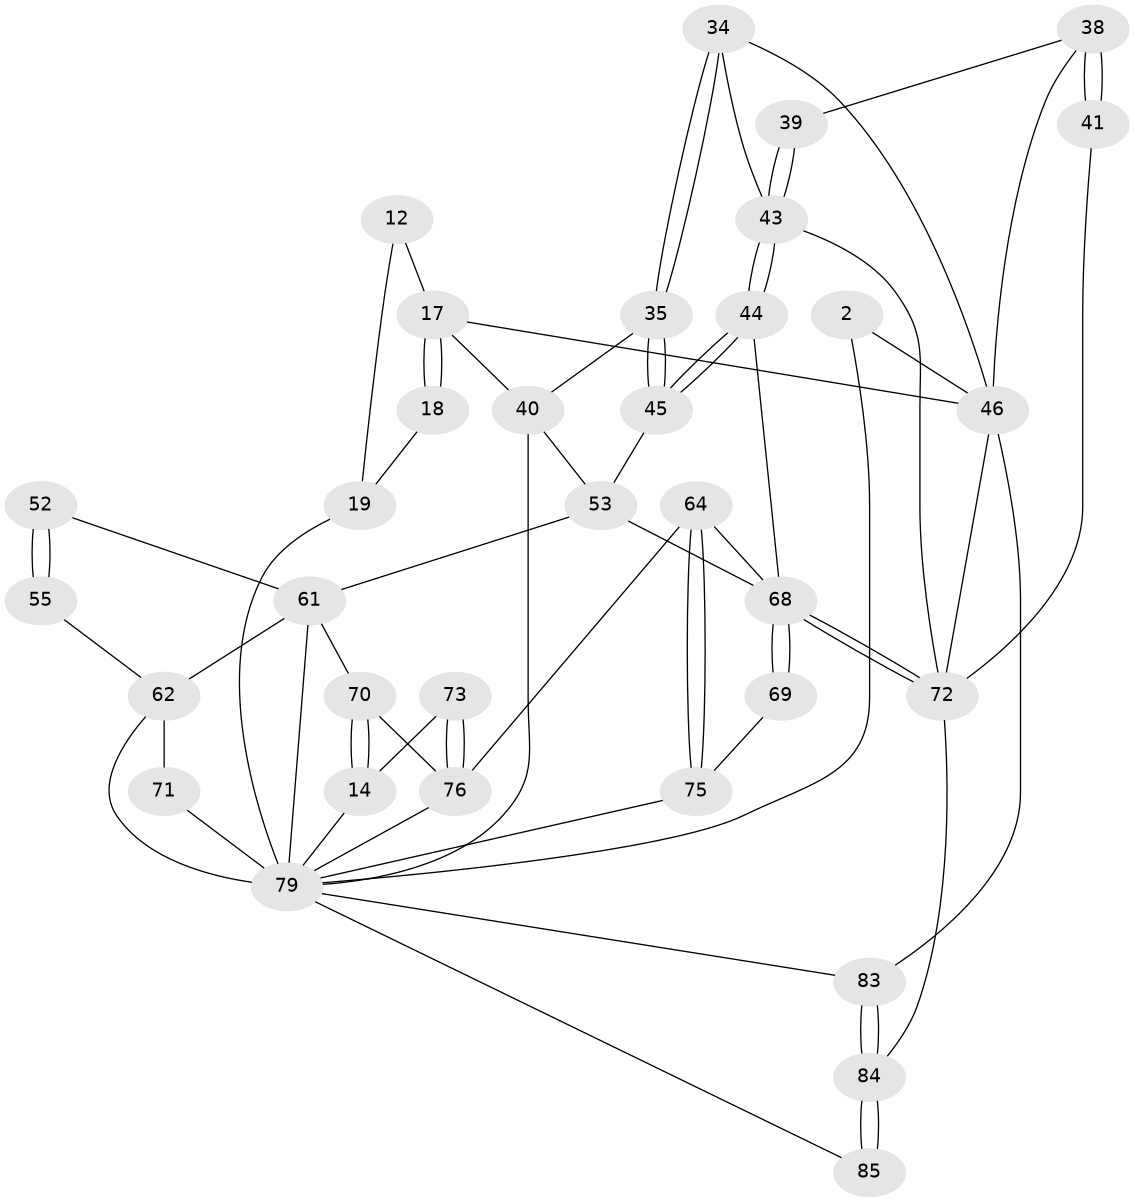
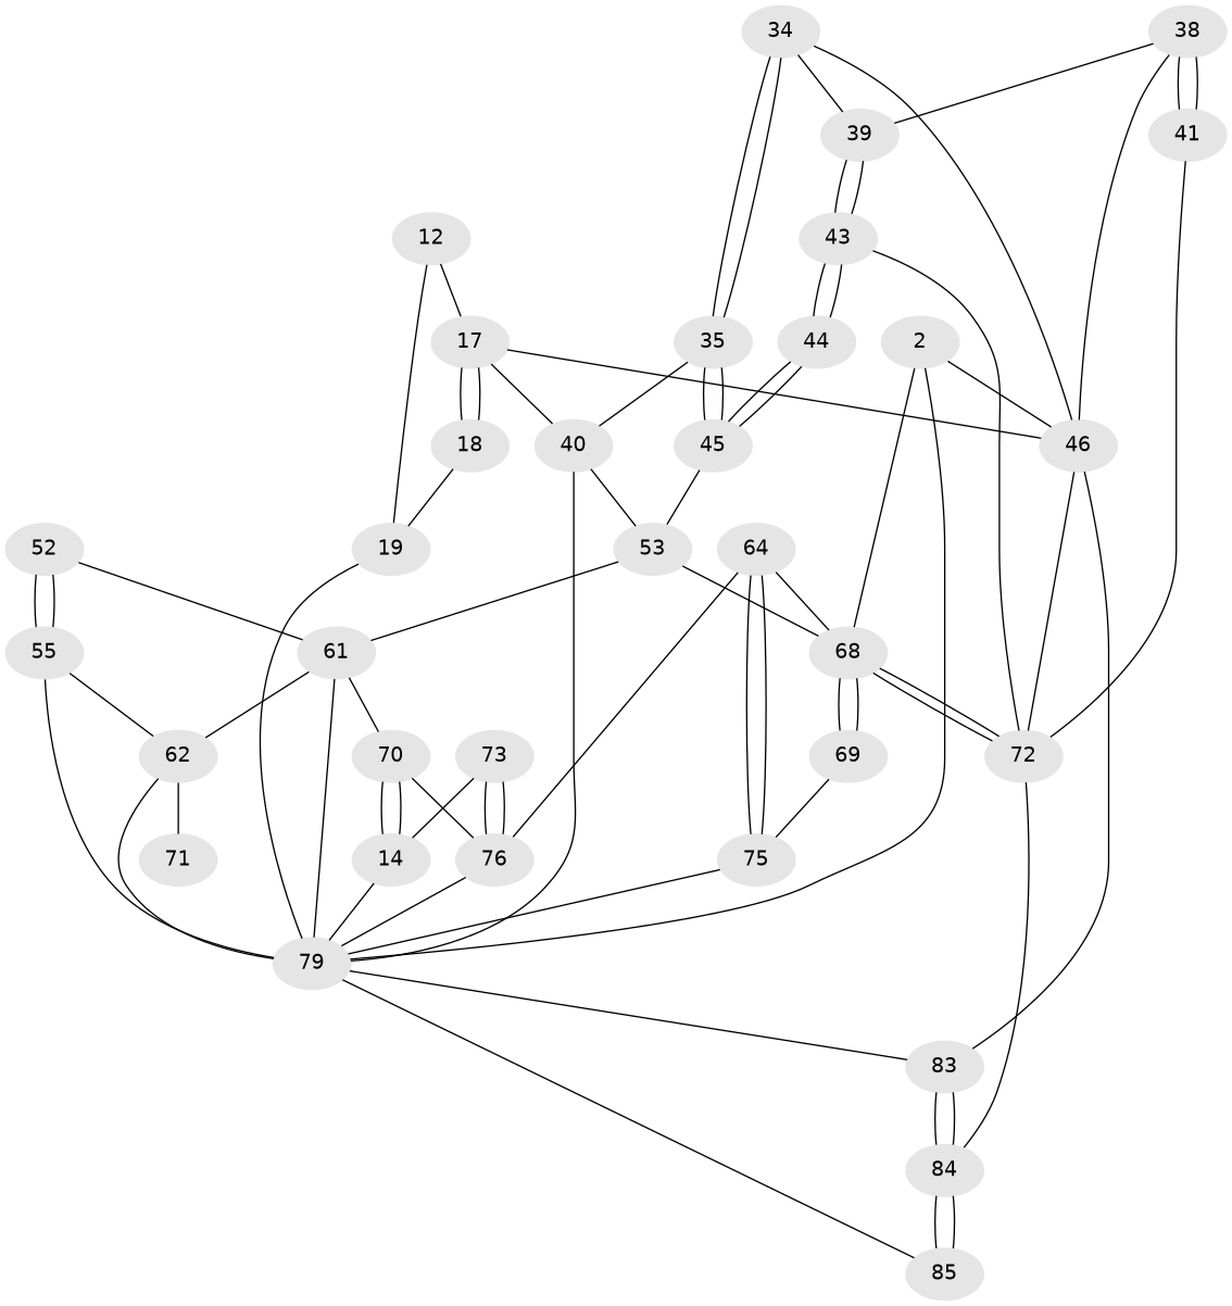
  graph {
    fontname="DejaVu Sans"
    node [color=gray90 fontname="DejaVu Sans" style=filled]
    edge [fontname="DejaVu Sans"]
    46 [super="+21+20"]
    2
    79 [super="+77+78+27+33"]
    72 [super="+48+47+42"]
    83
    85
    12 [super="+7"]
    17 [super="+16"]
    19 [super="+6"]
    18 [super="+13"]
    40 [super="+31+36"]
    53 [super="+50"]
    34
    35
    39
    45
    43
    38 [super="+37"]
    41
    44
    68 [super="+59+60+63"]
    61 [super="+54+51"]
    84 [super="+81+80+82"]
    69
    55 [super="+30+49"]
    52
    62 [super="+57"]
    70 [super="+67"]
    71
    76 [super="+65+66"]
    n31 [label=14]
    64
    75
    73
    46 -- 72
    46 -- 83
    2 -- 46 [weight=3]
    2 -- 79
    79 -- 83
    79 -- 85
    72 -- 84 [weight=2]
    83 -- 84 [weight=2]
    83 -- 84
    12 -- 17
    12 -- 19
    17 -- 46 [weight=2]
    17 -- 18 [weight=2]
    17 -- 18
    17 -- 40
    19 -- 79 [weight=2]
    18 -- 19 [weight=2]
    40 -- 79 [weight=3]
    40 -- 53
    53 -- 68
    53 -- 61
    34 -- 46
    34 -- 35
    34 -- 35
-   34 -- 43
+   34 -- 39
    35 -- 40
    35 -- 45
    35 -- 45
    39 -- 43
    39 -- 43
    45 -- 53
    43 -- 72
    43 -- 44
    43 -- 44
    38 -- 46
    38 -- 39
    38 -- 41 [weight=2]
    38 -- 41
    41 -- 72
    44 -- 45
    44 -- 45
-   44 -- 68
+   2 -- 68
    68 -- 72
    68 -- 72
    68 -- 69 [weight=2]
    68 -- 69
    61 -- 79
    61 -- 62
    61 -- 70
    84 -- 85 [weight=2]
    84 -- 85
    69 -- 75
-   71 -- 79 [weight=3]
+   55 -- 79 [weight=3]
    55 -- 62
    52 -- 61
    52 -- 55 [weight=2]
    52 -- 55
    62 -- 79
    62 -- 71 [weight=2]
    70 -- 76
    70 -- n31
    70 -- n31
    76 -- 79
    n31 -- 79
    64 -- 68
    64 -- 76
    64 -- 75
    64 -- 75
    75 -- 79
    73 -- 76 [weight=2]
    73 -- 76
    73 -- n31
  }
